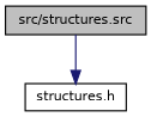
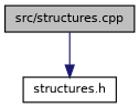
  digraph {
    node [color=black fontname=Helvetica fontsize=10 shape=record style=filled]
-   n1 [fillcolor=grey75 fontcolor=black height=0.2 label="src/structures.src" width=0.4]
+   n1 [fillcolor=grey75 fontcolor=black height=0.2 label="src/structures.cpp" width=0.4]
    n2 [fillcolor=white height=0.2 label="structures.h" width=0.4]
    n1 -> n2 [color=midnightblue fontname=Helvetica fontsize=10 labelfontname=Helvetica labelfontsize=10 style=solid]
  }
